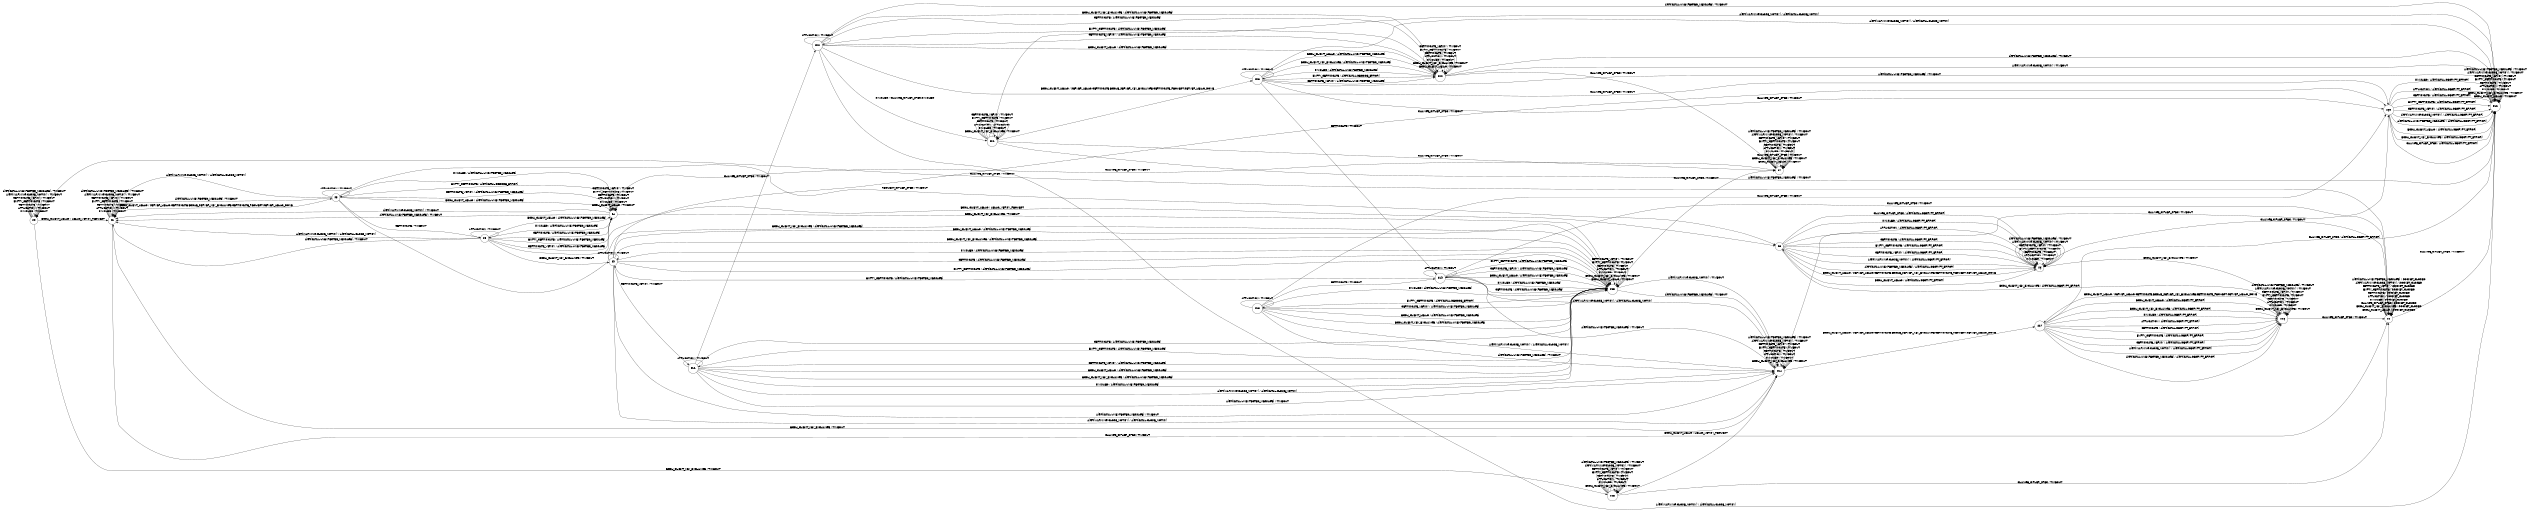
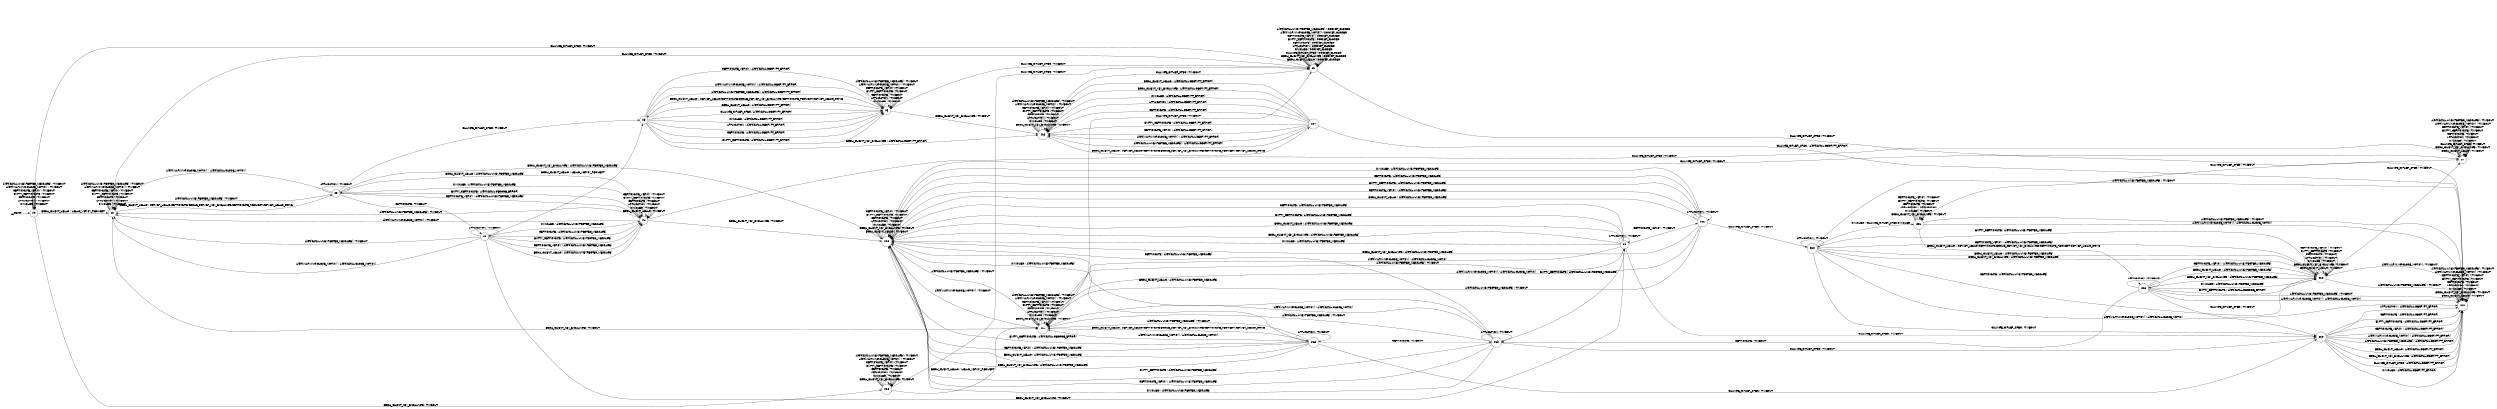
  digraph {
    fontname="DejaVu Sans"
    rankdir=LR
    node [fontname="DejaVu Sans" shape=circle]
    edge [fontname="DejaVu Sans"]
    n1 [label=s0]
    n2 [label=s1]
    n3 [label=s2]
    n4 [label=s18]
    n5 [label=s12]
    n6 [label=s3]
    n7 [label=s14]
    n8 [label=s4]
    n9 [label=s5]
    n10 [label=s8]
    n11 [label=s13]
    n12 [label=s15]
    n13 [label=s7]
    n14 [label=s6]
    n15 [label=s16]
    n16 [label=s9]
    n17 [label=s17]
    n18 [label=s60]
    n19 [label=s11]
    n20 [label=s20]
    n21 [label=s21]
    n22 [label=s22]
    n23 [label=s19]
    n24 [label=s23]
+   __start0 [height=0 shape=none width=0]
    n1 -> n1 [label="FINISHED / TIMEOUT"]
    n1 -> n1 [label="APPLICATION / TIMEOUT"]
    n1 -> n1 [label="CERTIFICATE / TIMEOUT"]
    n1 -> n1 [label="EMPTY_CERTIFICATE / TIMEOUT"]
    n1 -> n1 [label="CERTIFICATE_VERIFY / TIMEOUT"]
    n1 -> n1 [label="Alert(WARNING,CLOSE_NOTIFY) / TIMEOUT"]
    n1 -> n1 [label="Alert(FATAL,UNEXPECTED_MESSAGE) / TIMEOUT"]
    n1 -> n2 [label="CHANGE_CIPHER_SPEC / TIMEOUT"]
    n1 -> n3 [label="ECDH_CLIENT_HELLO / HELLO_VERIFY_REQUEST"]
    n1 -> n4 [label="ECDH_CLIENT_KEY_EXCHANGE / TIMEOUT"]
    n2 -> n2 [label="ECDH_CLIENT_HELLO / SOCKET_CLOSED"]
    n2 -> n2 [label="ECDH_CLIENT_KEY_EXCHANGE / SOCKET_CLOSED"]
    n2 -> n2 [label="CHANGE_CIPHER_SPEC / SOCKET_CLOSED"]
    n2 -> n2 [label="FINISHED / SOCKET_CLOSED"]
    n2 -> n2 [label="APPLICATION / SOCKET_CLOSED"]
    n2 -> n2 [label="CERTIFICATE / SOCKET_CLOSED"]
    n2 -> n2 [label="EMPTY_CERTIFICATE / SOCKET_CLOSED"]
    n2 -> n2 [label="CERTIFICATE_VERIFY / SOCKET_CLOSED"]
    n2 -> n2 [label="Alert(WARNING,CLOSE_NOTIFY) / SOCKET_CLOSED"]
    n2 -> n2 [label="Alert(FATAL,UNEXPECTED_MESSAGE) / SOCKET_CLOSED"]
    n2 -> n5 [label="CHANGE_CIPHER_SPEC / TIMEOUT"]
    n3 -> n2 [label="CHANGE_CIPHER_SPEC / TIMEOUT"]
    n3 -> n3 [label="FINISHED / TIMEOUT"]
    n3 -> n3 [label="APPLICATION / TIMEOUT"]
    n3 -> n3 [label="CERTIFICATE / TIMEOUT"]
    n3 -> n3 [label="EMPTY_CERTIFICATE / TIMEOUT"]
    n3 -> n3 [label="CERTIFICATE_VERIFY / TIMEOUT"]
    n3 -> n3 [label="Alert(WARNING,CLOSE_NOTIFY) / TIMEOUT"]
    n3 -> n3 [label="Alert(FATAL,UNEXPECTED_MESSAGE) / TIMEOUT"]
    n3 -> n6 [label="ECDH_CLIENT_HELLO / SERVER_HELLO,CERTIFICATE,ECDHE_SERVER_KEY_EXCHANGE,CERTIFICATE_REQUEST,SERVER_HELLO_DONE"]
    n3 -> n7 [label="ECDH_CLIENT_KEY_EXCHANGE / TIMEOUT"]
    n4 -> n2 [label="CHANGE_CIPHER_SPEC / TIMEOUT"]
    n4 -> n4 [label="ECDH_CLIENT_KEY_EXCHANGE / TIMEOUT"]
    n4 -> n4 [label="FINISHED / TIMEOUT"]
    n4 -> n4 [label="APPLICATION / TIMEOUT"]
    n4 -> n4 [label="CERTIFICATE / TIMEOUT"]
    n4 -> n4 [label="EMPTY_CERTIFICATE / TIMEOUT"]
    n4 -> n4 [label="CERTIFICATE_VERIFY / TIMEOUT"]
    n4 -> n4 [label="Alert(WARNING,CLOSE_NOTIFY) / TIMEOUT"]
    n4 -> n4 [label="Alert(FATAL,UNEXPECTED_MESSAGE) / TIMEOUT"]
    n4 -> n7 [label="ECDH_CLIENT_HELLO / HELLO_VERIFY_REQUEST"]
    n5 -> n5 [label="ECDH_CLIENT_HELLO / TIMEOUT"]
    n5 -> n5 [label="ECDH_CLIENT_KEY_EXCHANGE / TIMEOUT"]
    n5 -> n5 [label="FINISHED / TIMEOUT"]
    n5 -> n5 [label="APPLICATION / TIMEOUT"]
    n5 -> n5 [label="CERTIFICATE / TIMEOUT"]
    n5 -> n5 [label="EMPTY_CERTIFICATE / TIMEOUT"]
    n5 -> n5 [label="CERTIFICATE_VERIFY / TIMEOUT"]
    n5 -> n5 [label="Alert(WARNING,CLOSE_NOTIFY) / TIMEOUT"]
    n5 -> n5 [label="Alert(FATAL,UNEXPECTED_MESSAGE) / TIMEOUT"]
    n6 -> n3 [label="Alert(WARNING,CLOSE_NOTIFY) / Alert(FATAL,CLOSE_NOTIFY)"]
    n6 -> n3 [label="Alert(FATAL,UNEXPECTED_MESSAGE) / TIMEOUT"]
    n6 -> n6 [label="APPLICATION / TIMEOUT"]
    n6 -> n8 [label="ECDH_CLIENT_HELLO / Alert(FATAL,UNEXPECTED_MESSAGE)"]
    n6 -> n8 [label="FINISHED / Alert(FATAL,UNEXPECTED_MESSAGE)"]
    n6 -> n8 [label="EMPTY_CERTIFICATE / Alert(FATAL,DECODE_ERROR)"]
    n6 -> n8 [label="CERTIFICATE_VERIFY / Alert(FATAL,UNEXPECTED_MESSAGE)"]
-   n6 -> n9 [label="REQUEST_CIPHER_SPEC / TIMEOUT"]
+   n6 -> n9 [label="CHANGE_CIPHER_SPEC / TIMEOUT"]
    n6 -> n10 [label="CERTIFICATE / TIMEOUT"]
    n6 -> n11 [label="ECDH_CLIENT_KEY_EXCHANGE / Alert(FATAL,UNEXPECTED_MESSAGE)"]
    n7 -> n2 [label="CHANGE_CIPHER_SPEC / TIMEOUT"]
    n7 -> n7 [label="ECDH_CLIENT_KEY_EXCHANGE / TIMEOUT"]
    n7 -> n7 [label="FINISHED / TIMEOUT"]
    n7 -> n7 [label="APPLICATION / TIMEOUT"]
    n7 -> n7 [label="CERTIFICATE / TIMEOUT"]
    n7 -> n7 [label="EMPTY_CERTIFICATE / TIMEOUT"]
    n7 -> n7 [label="CERTIFICATE_VERIFY / TIMEOUT"]
    n7 -> n7 [label="Alert(WARNING,CLOSE_NOTIFY) / TIMEOUT"]
    n7 -> n7 [label="Alert(FATAL,UNEXPECTED_MESSAGE) / TIMEOUT"]
-   n7 -> n17 [label="ECDH_CLIENT_HELLO / SERVER_HELLO,CERTIFICATE,ECDHE_SERVER_KEY_EXCHANGE,CERTIFICATE_REQUEST,SERVER_HELLO_DONE"]
+   n7 -> n12 [label="ECDH_CLIENT_HELLO / SERVER_HELLO,CERTIFICATE,ECDHE_SERVER_KEY_EXCHANGE,CERTIFICATE_REQUEST,SERVER_HELLO_DONE"]
    n8 -> n3 [label="Alert(WARNING,CLOSE_NOTIFY) / TIMEOUT"]
    n8 -> n3 [label="Alert(FATAL,UNEXPECTED_MESSAGE) / TIMEOUT"]
    n8 -> n8 [label="ECDH_CLIENT_HELLO / TIMEOUT"]
    n8 -> n8 [label="FINISHED / TIMEOUT"]
    n8 -> n8 [label="APPLICATION / TIMEOUT"]
    n8 -> n8 [label="CERTIFICATE / TIMEOUT"]
    n8 -> n8 [label="EMPTY_CERTIFICATE / TIMEOUT"]
    n8 -> n8 [label="CERTIFICATE_VERIFY / TIMEOUT"]
    n8 -> n11 [label="ECDH_CLIENT_KEY_EXCHANGE / TIMEOUT"]
    n8 -> n13 [label="CHANGE_CIPHER_SPEC / TIMEOUT"]
    n9 -> n14 [label="ECDH_CLIENT_HELLO / Alert(FATAL,DECRYPT_ERROR)"]
    n9 -> n14 [label="CHANGE_CIPHER_SPEC / Alert(FATAL,DECRYPT_ERROR)"]
    n9 -> n14 [label="FINISHED / Alert(FATAL,DECRYPT_ERROR)"]
    n9 -> n14 [label="APPLICATION / Alert(FATAL,DECRYPT_ERROR)"]
    n9 -> n14 [label="CERTIFICATE / Alert(FATAL,DECRYPT_ERROR)"]
    n9 -> n14 [label="EMPTY_CERTIFICATE / Alert(FATAL,DECRYPT_ERROR)"]
    n9 -> n14 [label="CERTIFICATE_VERIFY / Alert(FATAL,DECRYPT_ERROR)"]
    n9 -> n14 [label="Alert(WARNING,CLOSE_NOTIFY) / Alert(FATAL,DECRYPT_ERROR)"]
    n9 -> n14 [label="Alert(FATAL,UNEXPECTED_MESSAGE) / Alert(FATAL,DECRYPT_ERROR)"]
    n9 -> n15 [label="ECDH_CLIENT_KEY_EXCHANGE / Alert(FATAL,DECRYPT_ERROR)"]
    n10 -> n3 [label="Alert(WARNING,CLOSE_NOTIFY) / Alert(FATAL,CLOSE_NOTIFY)"]
    n10 -> n3 [label="Alert(FATAL,UNEXPECTED_MESSAGE) / TIMEOUT"]
    n10 -> n8 [label="ECDH_CLIENT_HELLO / Alert(FATAL,UNEXPECTED_MESSAGE)"]
    n10 -> n8 [label="FINISHED / Alert(FATAL,UNEXPECTED_MESSAGE)"]
    n10 -> n8 [label="CERTIFICATE / Alert(FATAL,UNEXPECTED_MESSAGE)"]
    n10 -> n8 [label="EMPTY_CERTIFICATE / Alert(FATAL,UNEXPECTED_MESSAGE)"]
    n10 -> n8 [label="CERTIFICATE_VERIFY / Alert(FATAL,UNEXPECTED_MESSAGE)"]
    n10 -> n9 [label="ECDH_CLIENT_HELLO / HELLO_VERIFY_REQUEST"]
    n10 -> n10 [label="APPLICATION / TIMEOUT"]
    n10 -> n16 [label="ECDH_CLIENT_KEY_EXCHANGE / TIMEOUT"]
    n11 -> n7 [label="Alert(WARNING,CLOSE_NOTIFY) / TIMEOUT"]
    n11 -> n7 [label="Alert(FATAL,UNEXPECTED_MESSAGE) / TIMEOUT"]
    n11 -> n11 [label="ECDH_CLIENT_HELLO / TIMEOUT"]
    n11 -> n11 [label="ECDH_CLIENT_KEY_EXCHANGE / TIMEOUT"]
    n11 -> n11 [label="FINISHED / TIMEOUT"]
    n11 -> n11 [label="APPLICATION / TIMEOUT"]
    n11 -> n11 [label="CERTIFICATE / TIMEOUT"]
    n11 -> n11 [label="EMPTY_CERTIFICATE / TIMEOUT"]
    n11 -> n11 [label="CERTIFICATE_VERIFY / TIMEOUT"]
    n11 -> n13 [label="CHANGE_CIPHER_SPEC / TIMEOUT"]
    n12 -> n7 [label="Alert(WARNING,CLOSE_NOTIFY) / Alert(FATAL,CLOSE_NOTIFY)"]
    n12 -> n7 [label="Alert(FATAL,UNEXPECTED_MESSAGE) / TIMEOUT"]
    n12 -> n11 [label="ECDH_CLIENT_HELLO / Alert(FATAL,UNEXPECTED_MESSAGE)"]
    n12 -> n11 [label="ECDH_CLIENT_KEY_EXCHANGE / Alert(FATAL,UNEXPECTED_MESSAGE)"]
    n12 -> n11 [label="FINISHED / Alert(FATAL,UNEXPECTED_MESSAGE)"]
    n12 -> n11 [label="EMPTY_CERTIFICATE / Alert(FATAL,DECODE_ERROR)"]
    n12 -> n11 [label="CERTIFICATE_VERIFY / Alert(FATAL,UNEXPECTED_MESSAGE)"]
    n12 -> n12 [label="APPLICATION / TIMEOUT"]
    n12 -> n18 [label="CHANGE_CIPHER_SPEC / TIMEOUT"]
    n12 -> n23 [label="CERTIFICATE / TIMEOUT"]
    n13 -> n13 [label="ECDH_CLIENT_HELLO / TIMEOUT"]
    n13 -> n13 [label="ECDH_CLIENT_KEY_EXCHANGE / TIMEOUT"]
    n13 -> n13 [label="CHANGE_CIPHER_SPEC / TIMEOUT"]
    n13 -> n13 [label="FINISHED / TIMEOUT"]
    n13 -> n13 [label="APPLICATION / TIMEOUT"]
    n13 -> n13 [label="CERTIFICATE / TIMEOUT"]
    n13 -> n13 [label="EMPTY_CERTIFICATE / TIMEOUT"]
    n13 -> n13 [label="CERTIFICATE_VERIFY / TIMEOUT"]
    n13 -> n13 [label="Alert(WARNING,CLOSE_NOTIFY) / TIMEOUT"]
    n13 -> n13 [label="Alert(FATAL,UNEXPECTED_MESSAGE) / TIMEOUT"]
    n14 -> n2 [label="CHANGE_CIPHER_SPEC / TIMEOUT"]
    n14 -> n9 [label="ECDH_CLIENT_HELLO / SERVER_HELLO,CERTIFICATE,ECDHE_SERVER_KEY_EXCHANGE,CERTIFICATE_REQUEST,SERVER_HELLO_DONE"]
    n14 -> n14 [label="FINISHED / TIMEOUT"]
    n14 -> n14 [label="APPLICATION / TIMEOUT"]
    n14 -> n14 [label="CERTIFICATE / TIMEOUT"]
    n14 -> n14 [label="EMPTY_CERTIFICATE / TIMEOUT"]
    n14 -> n14 [label="CERTIFICATE_VERIFY / TIMEOUT"]
    n14 -> n14 [label="Alert(WARNING,CLOSE_NOTIFY) / TIMEOUT"]
    n14 -> n14 [label="Alert(FATAL,UNEXPECTED_MESSAGE) / TIMEOUT"]
    n14 -> n15 [label="ECDH_CLIENT_KEY_EXCHANGE / TIMEOUT"]
    n15 -> n2 [label="CHANGE_CIPHER_SPEC / TIMEOUT"]
    n15 -> n15 [label="ECDH_CLIENT_KEY_EXCHANGE / TIMEOUT"]
    n15 -> n15 [label="FINISHED / TIMEOUT"]
    n15 -> n15 [label="APPLICATION / TIMEOUT"]
    n15 -> n15 [label="CERTIFICATE / TIMEOUT"]
    n15 -> n15 [label="EMPTY_CERTIFICATE / TIMEOUT"]
    n15 -> n15 [label="CERTIFICATE_VERIFY / TIMEOUT"]
    n15 -> n15 [label="Alert(WARNING,CLOSE_NOTIFY) / TIMEOUT"]
    n15 -> n15 [label="Alert(FATAL,UNEXPECTED_MESSAGE) / TIMEOUT"]
    n15 -> n17 [label="ECDH_CLIENT_HELLO / SERVER_HELLO,CERTIFICATE,ECDHE_SERVER_KEY_EXCHANGE,CERTIFICATE_REQUEST,SERVER_HELLO_DONE"]
    n16 -> n7 [label="Alert(WARNING,CLOSE_NOTIFY) / Alert(FATAL,CLOSE_NOTIFY)"]
    n16 -> n7 [label="Alert(FATAL,UNEXPECTED_MESSAGE) / TIMEOUT"]
    n16 -> n11 [label="ECDH_CLIENT_HELLO / Alert(FATAL,UNEXPECTED_MESSAGE)"]
    n16 -> n11 [label="ECDH_CLIENT_KEY_EXCHANGE / Alert(FATAL,UNEXPECTED_MESSAGE)"]
    n16 -> n11 [label="FINISHED / Alert(FATAL,UNEXPECTED_MESSAGE)"]
    n16 -> n11 [label="CERTIFICATE / Alert(FATAL,UNEXPECTED_MESSAGE)"]
    n16 -> n11 [label="EMPTY_CERTIFICATE / Alert(FATAL,UNEXPECTED_MESSAGE)"]
    n16 -> n16 [label="APPLICATION / TIMEOUT"]
    n16 -> n18 [label="CHANGE_CIPHER_SPEC / TIMEOUT"]
    n16 -> n19 [label="CERTIFICATE_VERIFY / TIMEOUT"]
    n17 -> n5 [label="CHANGE_CIPHER_SPEC / Alert(FATAL,DECRYPT_ERROR)"]
    n17 -> n15 [label="ECDH_CLIENT_HELLO / Alert(FATAL,DECRYPT_ERROR)"]
    n17 -> n15 [label="ECDH_CLIENT_KEY_EXCHANGE / Alert(FATAL,DECRYPT_ERROR)"]
    n17 -> n15 [label="FINISHED / Alert(FATAL,DECRYPT_ERROR)"]
    n17 -> n15 [label="APPLICATION / Alert(FATAL,DECRYPT_ERROR)"]
    n17 -> n15 [label="CERTIFICATE / Alert(FATAL,DECRYPT_ERROR)"]
    n17 -> n15 [label="EMPTY_CERTIFICATE / Alert(FATAL,DECRYPT_ERROR)"]
    n17 -> n15 [label="CERTIFICATE_VERIFY / Alert(FATAL,DECRYPT_ERROR)"]
    n17 -> n15 [label="Alert(WARNING,CLOSE_NOTIFY) / Alert(FATAL,DECRYPT_ERROR)"]
    n17 -> n15 [label="Alert(FATAL,UNEXPECTED_MESSAGE) / Alert(FATAL,DECRYPT_ERROR)"]
    n18 -> n5 [label="ECDH_CLIENT_HELLO / Alert(FATAL,DECRYPT_ERROR)"]
    n18 -> n5 [label="ECDH_CLIENT_KEY_EXCHANGE / Alert(FATAL,DECRYPT_ERROR)"]
    n18 -> n5 [label="CHANGE_CIPHER_SPEC / Alert(FATAL,DECRYPT_ERROR)"]
    n18 -> n5 [label="FINISHED / Alert(FATAL,DECRYPT_ERROR)"]
    n18 -> n5 [label="APPLICATION / Alert(FATAL,DECRYPT_ERROR)"]
    n18 -> n5 [label="CERTIFICATE / Alert(FATAL,DECRYPT_ERROR)"]
    n18 -> n5 [label="EMPTY_CERTIFICATE / Alert(FATAL,DECRYPT_ERROR)"]
    n18 -> n5 [label="CERTIFICATE_VERIFY / Alert(FATAL,DECRYPT_ERROR)"]
    n18 -> n5 [label="Alert(WARNING,CLOSE_NOTIFY) / Alert(FATAL,DECRYPT_ERROR)"]
    n18 -> n5 [label="Alert(FATAL,UNEXPECTED_MESSAGE) / Alert(FATAL,DECRYPT_ERROR)"]
    n19 -> n7 [label="Alert(WARNING,CLOSE_NOTIFY) / Alert(FATAL,CLOSE_NOTIFY)"]
    n19 -> n7 [label="Alert(FATAL,UNEXPECTED_MESSAGE) / TIMEOUT"]
    n19 -> n11 [label="ECDH_CLIENT_HELLO / Alert(FATAL,UNEXPECTED_MESSAGE)"]
    n19 -> n11 [label="ECDH_CLIENT_KEY_EXCHANGE / Alert(FATAL,UNEXPECTED_MESSAGE)"]
    n19 -> n11 [label="FINISHED / Alert(FATAL,UNEXPECTED_MESSAGE)"]
    n19 -> n11 [label="CERTIFICATE / Alert(FATAL,UNEXPECTED_MESSAGE)"]
    n19 -> n11 [label="EMPTY_CERTIFICATE / Alert(FATAL,UNEXPECTED_MESSAGE)"]
    n19 -> n11 [label="CERTIFICATE_VERIFY / Alert(FATAL,UNEXPECTED_MESSAGE)"]
    n19 -> n19 [label="APPLICATION / TIMEOUT"]
    n19 -> n20 [label="CHANGE_CIPHER_SPEC / TIMEOUT"]
    n20 -> n5 [label="Alert(WARNING,CLOSE_NOTIFY) / Alert(FATAL,CLOSE_NOTIFY)"]
    n20 -> n5 [label="Alert(FATAL,UNEXPECTED_MESSAGE) / TIMEOUT"]
    n20 -> n18 [label="CHANGE_CIPHER_SPEC / TIMEOUT"]
    n20 -> n20 [label="APPLICATION / TIMEOUT"]
    n20 -> n21 [label="FINISHED / CHANGE_CIPHER_SPEC,FINISHED"]
    n20 -> n22 [label="ECDH_CLIENT_HELLO / Alert(FATAL,UNEXPECTED_MESSAGE)"]
    n20 -> n22 [label="ECDH_CLIENT_KEY_EXCHANGE / Alert(FATAL,UNEXPECTED_MESSAGE)"]
    n20 -> n22 [label="CERTIFICATE / Alert(FATAL,UNEXPECTED_MESSAGE)"]
    n20 -> n22 [label="EMPTY_CERTIFICATE / Alert(FATAL,UNEXPECTED_MESSAGE)"]
    n20 -> n22 [label="CERTIFICATE_VERIFY / Alert(FATAL,UNEXPECTED_MESSAGE)"]
    n21 -> n5 [label="Alert(WARNING,CLOSE_NOTIFY) / Alert(FATAL,CLOSE_NOTIFY)"]
    n21 -> n5 [label="Alert(FATAL,UNEXPECTED_MESSAGE) / TIMEOUT"]
    n21 -> n13 [label="CHANGE_CIPHER_SPEC / TIMEOUT"]
    n21 -> n21 [label="ECDH_CLIENT_KEY_EXCHANGE / TIMEOUT"]
    n21 -> n21 [label="FINISHED / TIMEOUT"]
    n21 -> n21 [label="APPLICATION / APPLICATION"]
    n21 -> n21 [label="CERTIFICATE / TIMEOUT"]
    n21 -> n21 [label="EMPTY_CERTIFICATE / TIMEOUT"]
    n21 -> n21 [label="CERTIFICATE_VERIFY / TIMEOUT"]
    n21 -> n24 [label="ECDH_CLIENT_HELLO / SERVER_HELLO,CERTIFICATE,ECDHE_SERVER_KEY_EXCHANGE,CERTIFICATE_REQUEST,SERVER_HELLO_DONE"]
    n22 -> n5 [label="Alert(WARNING,CLOSE_NOTIFY) / TIMEOUT"]
    n22 -> n5 [label="Alert(FATAL,UNEXPECTED_MESSAGE) / TIMEOUT"]
    n22 -> n13 [label="CHANGE_CIPHER_SPEC / TIMEOUT"]
    n22 -> n22 [label="ECDH_CLIENT_HELLO / TIMEOUT"]
    n22 -> n22 [label="ECDH_CLIENT_KEY_EXCHANGE / TIMEOUT"]
    n22 -> n22 [label="FINISHED / TIMEOUT"]
    n22 -> n22 [label="APPLICATION / TIMEOUT"]
    n22 -> n22 [label="CERTIFICATE / TIMEOUT"]
    n22 -> n22 [label="EMPTY_CERTIFICATE / TIMEOUT"]
    n22 -> n22 [label="CERTIFICATE_VERIFY / TIMEOUT"]
    n23 -> n7 [label="Alert(WARNING,CLOSE_NOTIFY) / Alert(FATAL,CLOSE_NOTIFY)"]
    n23 -> n7 [label="Alert(FATAL,UNEXPECTED_MESSAGE) / TIMEOUT"]
    n23 -> n11 [label="ECDH_CLIENT_HELLO / Alert(FATAL,UNEXPECTED_MESSAGE)"]
    n23 -> n11 [label="FINISHED / Alert(FATAL,UNEXPECTED_MESSAGE)"]
    n23 -> n11 [label="CERTIFICATE / Alert(FATAL,UNEXPECTED_MESSAGE)"]
    n23 -> n11 [label="EMPTY_CERTIFICATE / Alert(FATAL,UNEXPECTED_MESSAGE)"]
    n23 -> n11 [label="CERTIFICATE_VERIFY / Alert(FATAL,UNEXPECTED_MESSAGE)"]
    n23 -> n16 [label="EMPTY_CERTIFICATE / Alert(FATAL,UNEXPECTED_MESSAGE)"]
    n23 -> n18 [label="CHANGE_CIPHER_SPEC / TIMEOUT"]
    n23 -> n23 [label="APPLICATION / TIMEOUT"]
    n24 -> n5 [label="Alert(WARNING,CLOSE_NOTIFY) / Alert(FATAL,CLOSE_NOTIFY)"]
    n24 -> n5 [label="Alert(FATAL,UNEXPECTED_MESSAGE) / TIMEOUT"]
    n24 -> n18 [label="CHANGE_CIPHER_SPEC / TIMEOUT"]
    n24 -> n22 [label="ECDH_CLIENT_HELLO / Alert(FATAL,UNEXPECTED_MESSAGE)"]
    n24 -> n22 [label="ECDH_CLIENT_KEY_EXCHANGE / Alert(FATAL,UNEXPECTED_MESSAGE)"]
    n24 -> n22 [label="FINISHED / Alert(FATAL,UNEXPECTED_MESSAGE)"]
    n24 -> n22 [label="EMPTY_CERTIFICATE / Alert(FATAL,DECODE_ERROR)"]
    n24 -> n22 [label="CERTIFICATE_VERIFY / Alert(FATAL,UNEXPECTED_MESSAGE)"]
    n24 -> n23 [label="CERTIFICATE / TIMEOUT"]
    n24 -> n24 [label="APPLICATION / TIMEOUT"]
+   __start0 -> n1
  }
